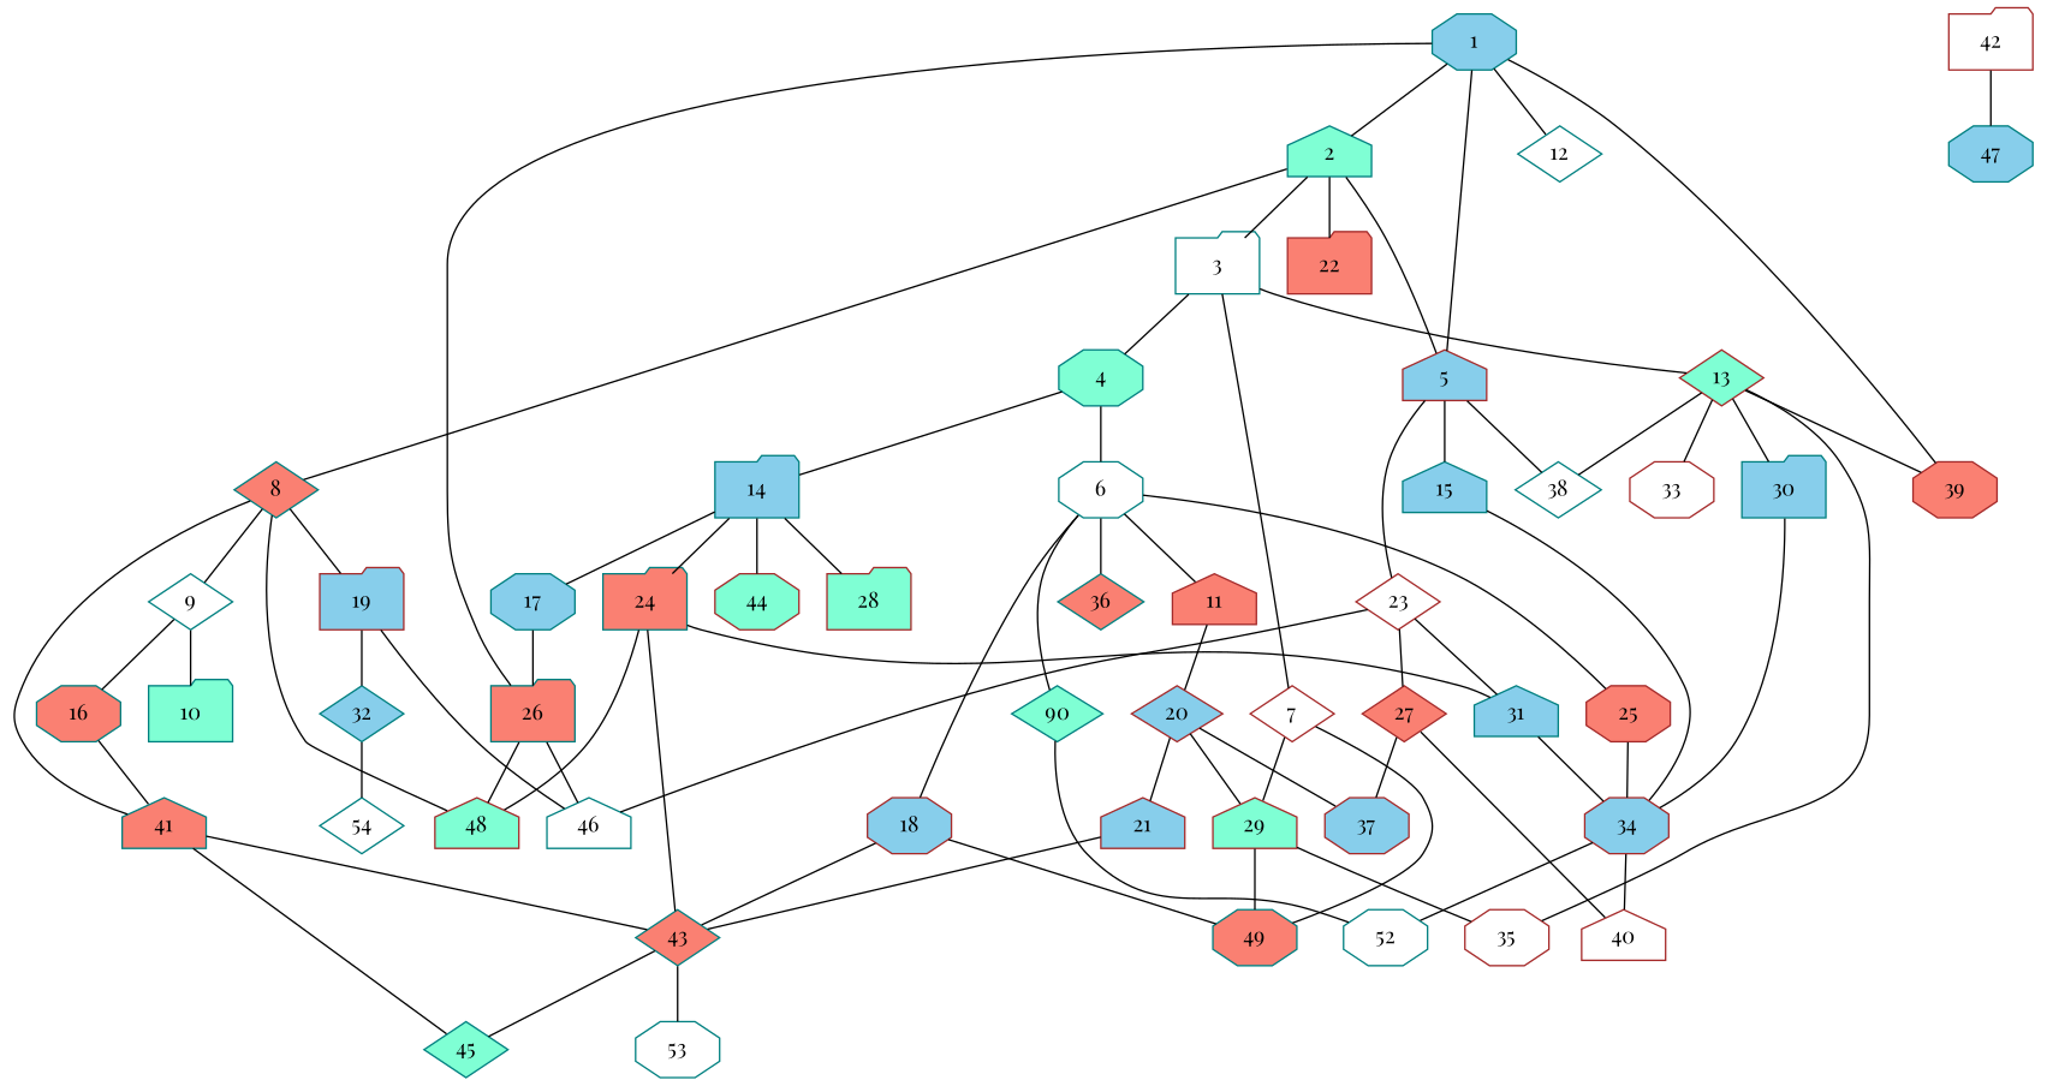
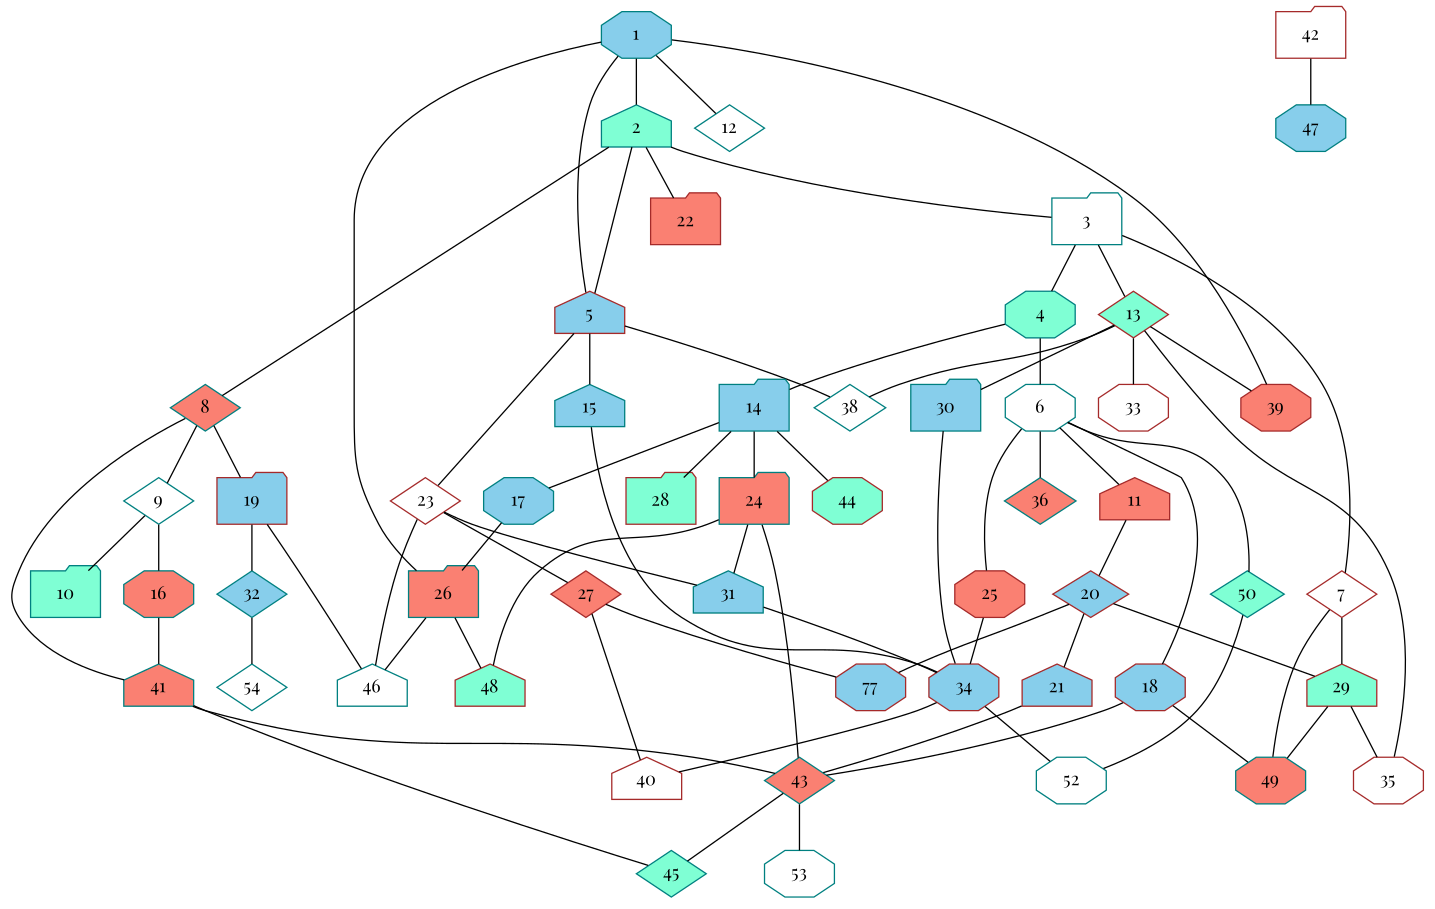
  graph {
    fontname="Playfair Display"
    node [color=teal fillcolor=skyblue fontname="Playfair Display" shape=octagon style=filled]
    edge [fontname="Playfair Display"]
    2 [fillcolor=aquamarine shape=house]
    1
    5 [color=brown shape=house]
    12 [fillcolor=white shape=diamond]
    26 [fillcolor=salmon shape=folder]
    39 [color=brown fillcolor=salmon]
    3 [fillcolor=white shape=folder]
    8 [fillcolor=salmon shape=diamond]
    22 [color=brown fillcolor=salmon shape=folder]
    15 [shape=house]
    23 [color=brown fillcolor=white shape=diamond]
    38 [fillcolor=white shape=diamond]
    48 [color=brown fillcolor=aquamarine shape=house]
    46 [fillcolor=white shape=house]
    4 [fillcolor=aquamarine]
    7 [color=brown fillcolor=white shape=diamond]
    13 [color=brown fillcolor=aquamarine shape=diamond]
    9 [fillcolor=white shape=diamond]
    19 [color=brown shape=folder]
    41 [fillcolor=salmon shape=house]
    6 [fillcolor=white]
    14 [shape=folder]
    29 [color=brown fillcolor=aquamarine shape=house]
    49 [fillcolor=salmon]
    30 [shape=folder]
    33 [color=brown fillcolor=white]
    35 [color=brown fillcolor=white]
    11 [color=brown fillcolor=salmon shape=house]
    18 [color=brown]
    25 [color=brown fillcolor=salmon]
    36 [fillcolor=salmon shape=diamond]
-   50 [fillcolor=aquamarine shape=diamond label=90]
+   50 [fillcolor=aquamarine shape=diamond]
    17
    24 [fillcolor=salmon shape=folder]
    28 [color=brown fillcolor=aquamarine shape=folder]
    44 [color=brown fillcolor=aquamarine]
    34 [color=brown]
    27 [color=brown fillcolor=salmon shape=diamond]
    31 [shape=house]
    20 [color=brown shape=diamond]
    43 [fillcolor=salmon shape=diamond]
    52 [fillcolor=white]
    10 [fillcolor=aquamarine shape=folder]
    16 [fillcolor=salmon]
    32 [shape=diamond]
    45 [fillcolor=aquamarine shape=diamond]
    42 [color=brown fillcolor=white shape=folder]
    47
    21 [color=brown shape=house]
-   37 [color=brown]
+   37 [color=brown label=77]
    40 [color=brown fillcolor=white shape=house]
    53 [fillcolor=white]
    54 [fillcolor=white shape=diamond]
    2 -- 5
    2 -- 3
    2 -- 8
    2 -- 22
    1 -- 2
    1 -- 5
    1 -- 12
    1 -- 26
    1 -- 39
    5 -- 15
    5 -- 23
    5 -- 38
    26 -- 48
    26 -- 46
    3 -- 4
    3 -- 7
    3 -- 13
-   8 -- 48
    8 -- 9
    8 -- 19
    8 -- 41
    15 -- 34
    23 -- 46
    23 -- 27
    23 -- 31
    4 -- 6
    4 -- 14
    7 -- 29
    7 -- 49
    13 -- 39
    13 -- 38
    13 -- 30
    13 -- 33
    13 -- 35
    9 -- 10
    9 -- 16
    19 -- 46
    19 -- 32
    41 -- 43
    41 -- 45
    6 -- 11
    6 -- 18
    6 -- 25
    6 -- 36
    6 -- 50
    14 -- 17
    14 -- 24
    14 -- 28
    14 -- 44
    29 -- 49
    29 -- 35
    30 -- 34
    11 -- 20
    18 -- 49
    18 -- 43
    25 -- 34
    50 -- 52
    17 -- 26
    24 -- 48
    24 -- 31
    24 -- 43
    34 -- 52
    34 -- 40
    27 -- 37
    27 -- 40
    31 -- 34
    20 -- 29
    20 -- 21
    20 -- 37
    43 -- 45
    43 -- 53
    16 -- 41
    32 -- 54
    42 -- 47
    21 -- 43
  }
